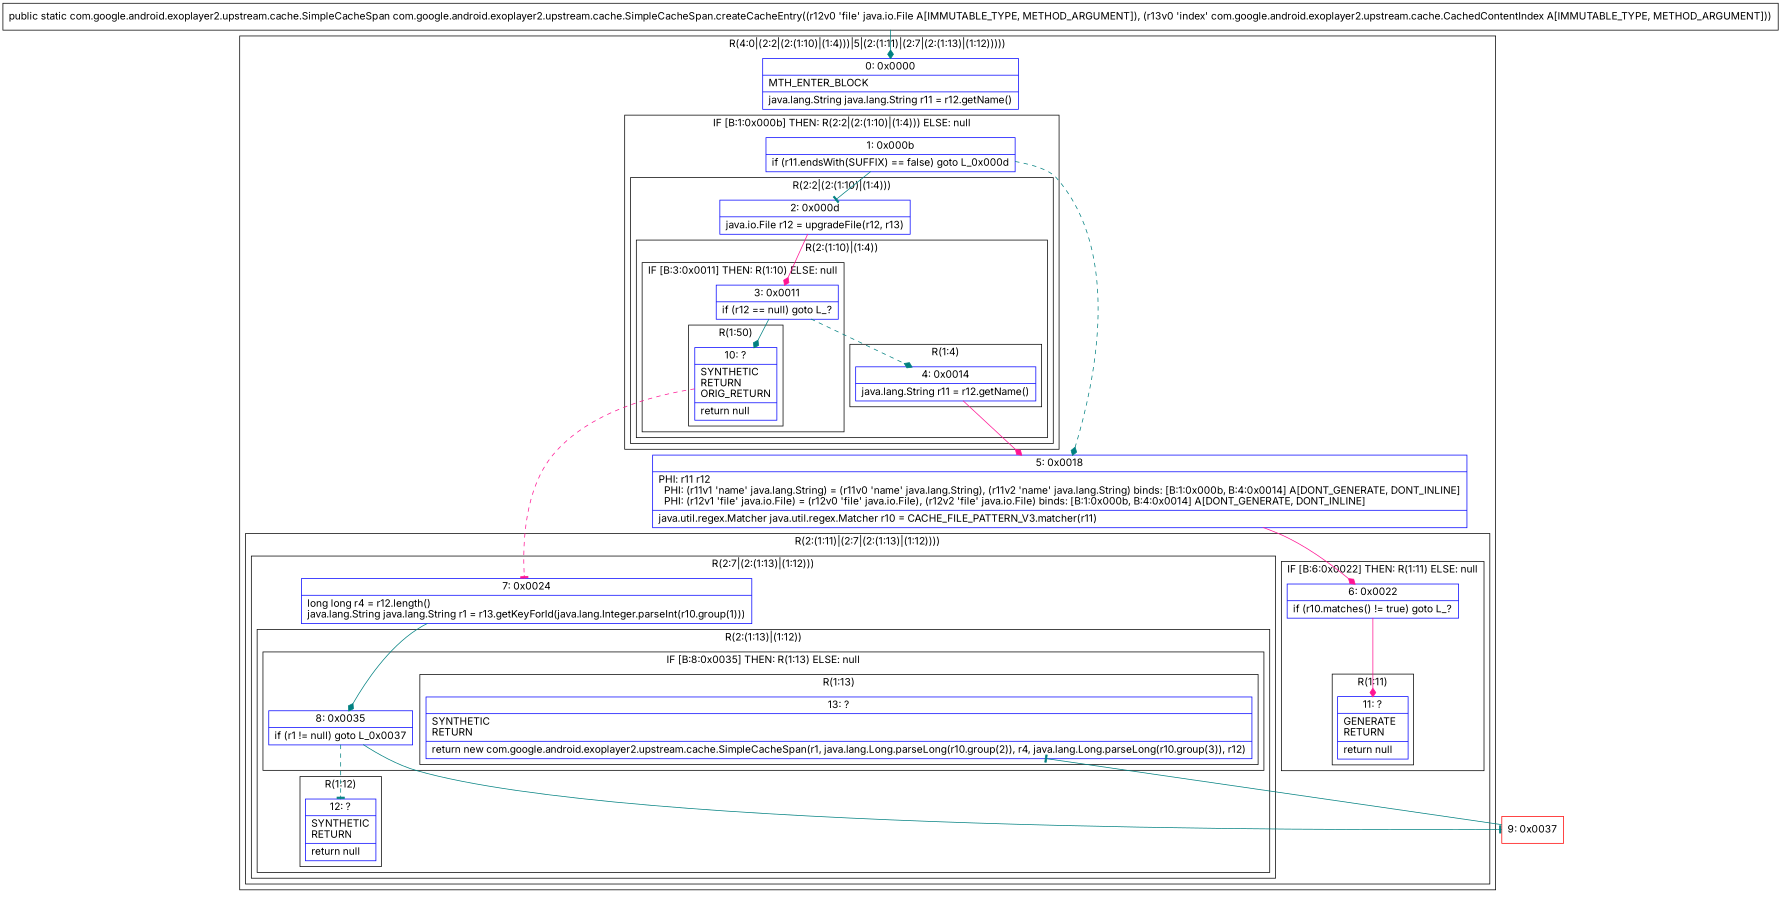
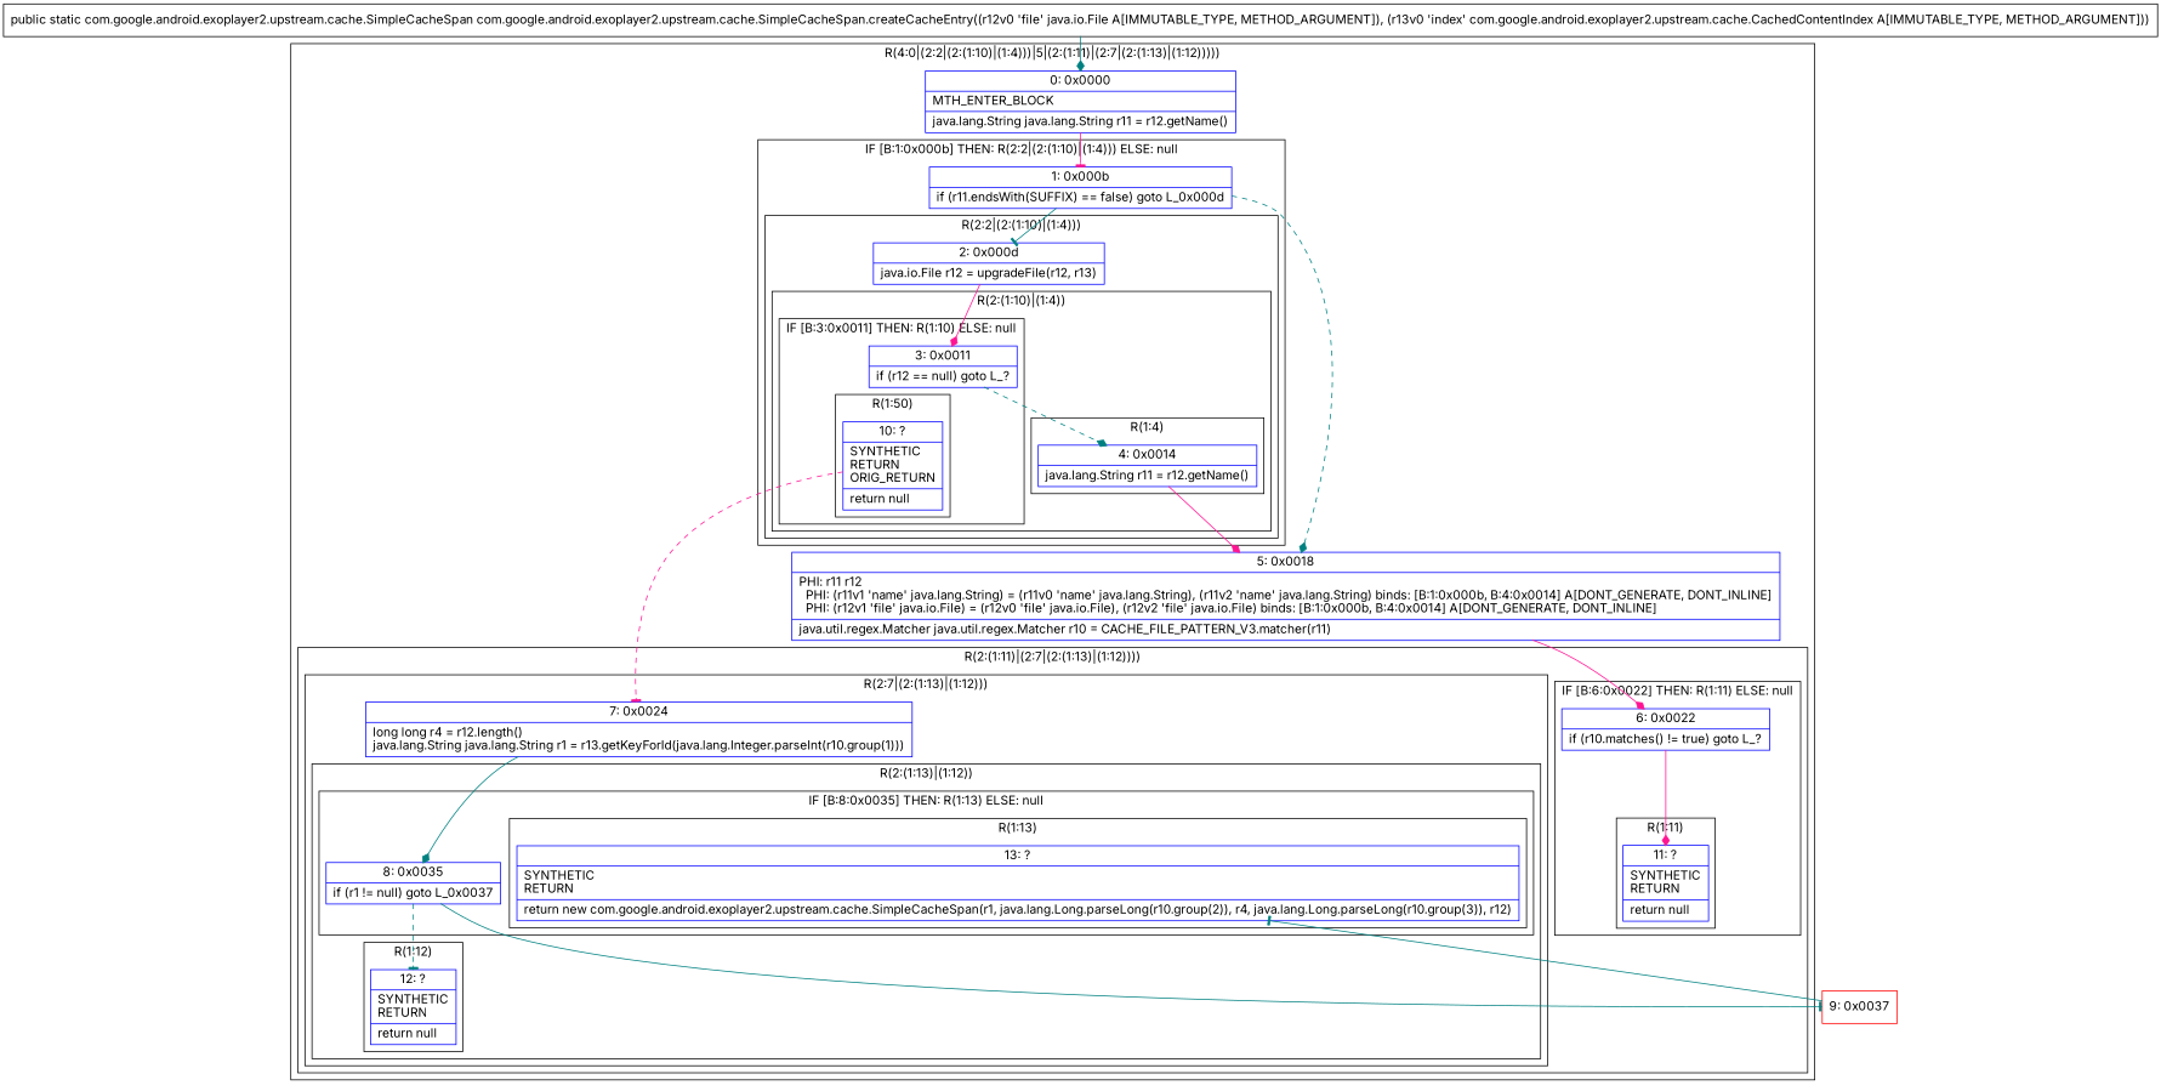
  digraph {
    fontname=Inter
    node [color=blue fontname=Inter shape=record]
    edge [arrowhead=diamond color=teal fontname=Inter]
    n1 [label="{10\:\ ?|SYNTHETIC\lRETURN\lORIG_RETURN\l|return null\l}"]
    n2 [label="{3\:\ 0x0011|if (r12 == null) goto L_?\l}"]
    n3 [label="{4\:\ 0x0014|java.lang.String r11 = r12.getName()\l}"]
    n4 [label="{2\:\ 0x000d|java.io.File r12 = upgradeFile(r12, r13)\l}"]
    n5 [label="{1\:\ 0x000b|if (r11.endsWith(SUFFIX) == false) goto L_0x000d\l}"]
-   n6 [label="{11\:\ ?|GENERATE\lRETURN\l|return null\l}"]
+   n6 [label="{11\:\ ?|SYNTHETIC\lRETURN\l|return null\l}"]
    n7 [label="{6\:\ 0x0022|if (r10.matches() != true) goto L_?\l}"]
    n8 [label="{13\:\ ?|SYNTHETIC\lRETURN\l|return new com.google.android.exoplayer2.upstream.cache.SimpleCacheSpan(r1, java.lang.Long.parseLong(r10.group(2)), r4, java.lang.Long.parseLong(r10.group(3)), r12)\l}"]
    n9 [label="{8\:\ 0x0035|if (r1 != null) goto L_0x0037\l}"]
    n10 [label="{12\:\ ?|SYNTHETIC\lRETURN\l|return null\l}"]
    n11 [label="{7\:\ 0x0024|long long r4 = r12.length()\ljava.lang.String java.lang.String r1 = r13.getKeyForId(java.lang.Integer.parseInt(r10.group(1)))\l}"]
    n12 [label="{0\:\ 0x0000|MTH_ENTER_BLOCK\l|java.lang.String java.lang.String r11 = r12.getName()\l}"]
    n13 [label="{5\:\ 0x0018|PHI: r11 r12 \l  PHI: (r11v1 'name' java.lang.String) = (r11v0 'name' java.lang.String), (r11v2 'name' java.lang.String) binds: [B:1:0x000b, B:4:0x0014] A[DONT_GENERATE, DONT_INLINE]\l  PHI: (r12v1 'file' java.io.File) = (r12v0 'file' java.io.File), (r12v2 'file' java.io.File) binds: [B:1:0x000b, B:4:0x0014] A[DONT_GENERATE, DONT_INLINE]\l|java.util.regex.Matcher java.util.regex.Matcher r10 = CACHE_FILE_PATTERN_V3.matcher(r11)\l}"]
    n14 [color=red label="{9\:\ 0x0037}"]
    n15 [label="{public static com.google.android.exoplayer2.upstream.cache.SimpleCacheSpan com.google.android.exoplayer2.upstream.cache.SimpleCacheSpan.createCacheEntry((r12v0 'file' java.io.File A[IMMUTABLE_TYPE, METHOD_ARGUMENT]), (r13v0 'index' com.google.android.exoplayer2.upstream.cache.CachedContentIndex A[IMMUTABLE_TYPE, METHOD_ARGUMENT])) }" color=""]
    subgraph cluster_1 {
      label="R(4:0|(2:2|(2:(1:10)|(1:4)))|5|(2:(1:11)|(2:7|(2:(1:13)|(1:12)))))"
      n12
      n13
      subgraph cluster_2 {
        label="IF [B:1:0x000b] THEN: R(2:2|(2:(1:10)|(1:4))) ELSE: null"
        n5
        subgraph cluster_3 {
          label="R(2:2|(2:(1:10)|(1:4)))"
          n4
          subgraph cluster_4 {
            label="R(2:(1:10)|(1:4))"
            subgraph cluster_5 {
              label="IF [B:3:0x0011] THEN: R(1:10) ELSE: null"
              n2
              subgraph cluster_6 {
                label="R(1:50)"
                n1
              }
            }
            subgraph cluster_7 {
              label="R(1:4)"
              n3
            }
          }
        }
      }
      subgraph cluster_8 {
        label="R(2:(1:11)|(2:7|(2:(1:13)|(1:12))))"
        subgraph cluster_9 {
          label="IF [B:6:0x0022] THEN: R(1:11) ELSE: null"
          n7
          subgraph cluster_10 {
            label="R(1:11)"
            n6
          }
        }
        subgraph cluster_11 {
          label="R(2:7|(2:(1:13)|(1:12)))"
          n11
          subgraph cluster_12 {
            label="R(2:(1:13)|(1:12))"
            subgraph cluster_13 {
              label="IF [B:8:0x0035] THEN: R(1:13) ELSE: null"
              n9
              subgraph cluster_14 {
                label="R(1:13)"
                n8
              }
            }
            subgraph cluster_15 {
              label="R(1:12)"
              n10
            }
          }
        }
      }
    }
    n1 -> n11 [arrowhead=tee color=deeppink style=dashed]
-   n2 -> n1
    n2 -> n3 [style=dashed]
    n3 -> n13 [color=deeppink]
    n4 -> n2 [color=deeppink]
    n5 -> n4 [arrowhead=tee]
    n5 -> n13 [style=dashed]
    n7 -> n6 [color=deeppink]
    n9 -> n10 [arrowhead=tee style=dashed]
    n9 -> n14 [arrowhead=tee]
    n11 -> n9
+   n12 -> n5 [arrowhead=tee color=deeppink]
    n13 -> n7 [color=deeppink]
    n14 -> n8 [arrowhead=tee]
    n15 -> n12
  }
